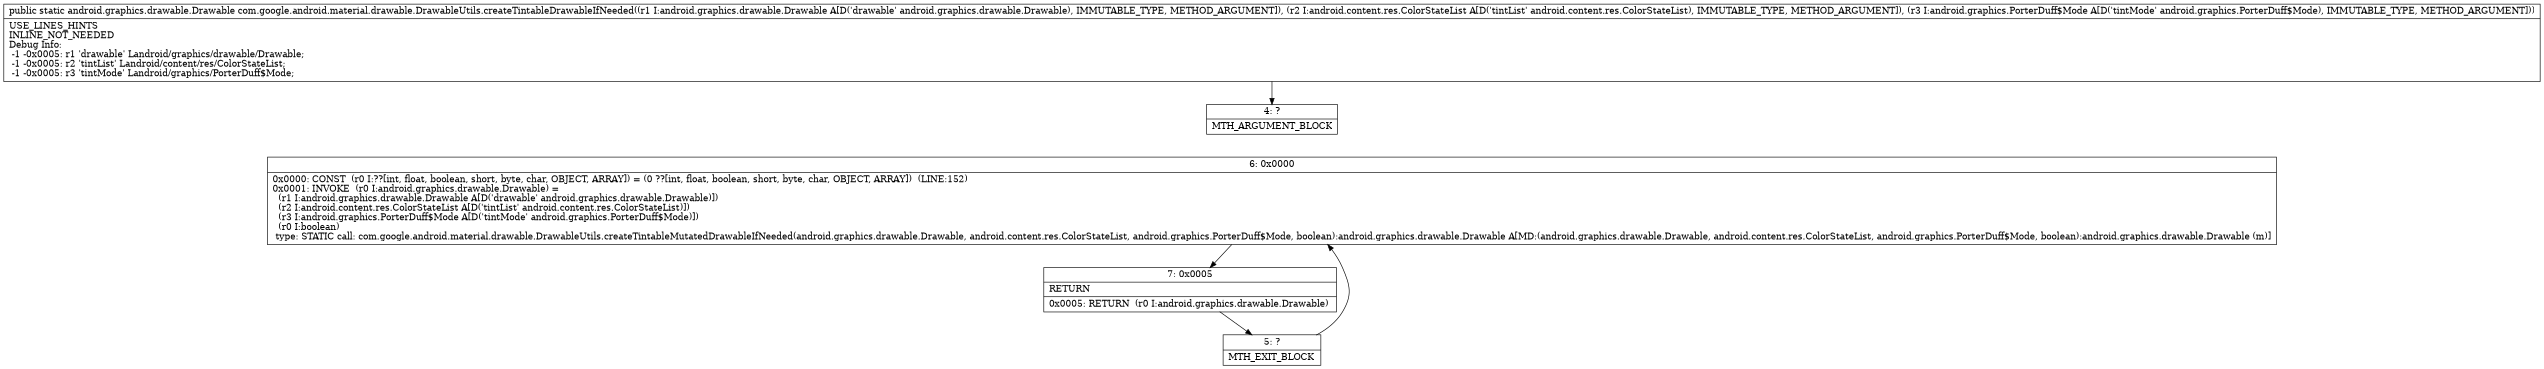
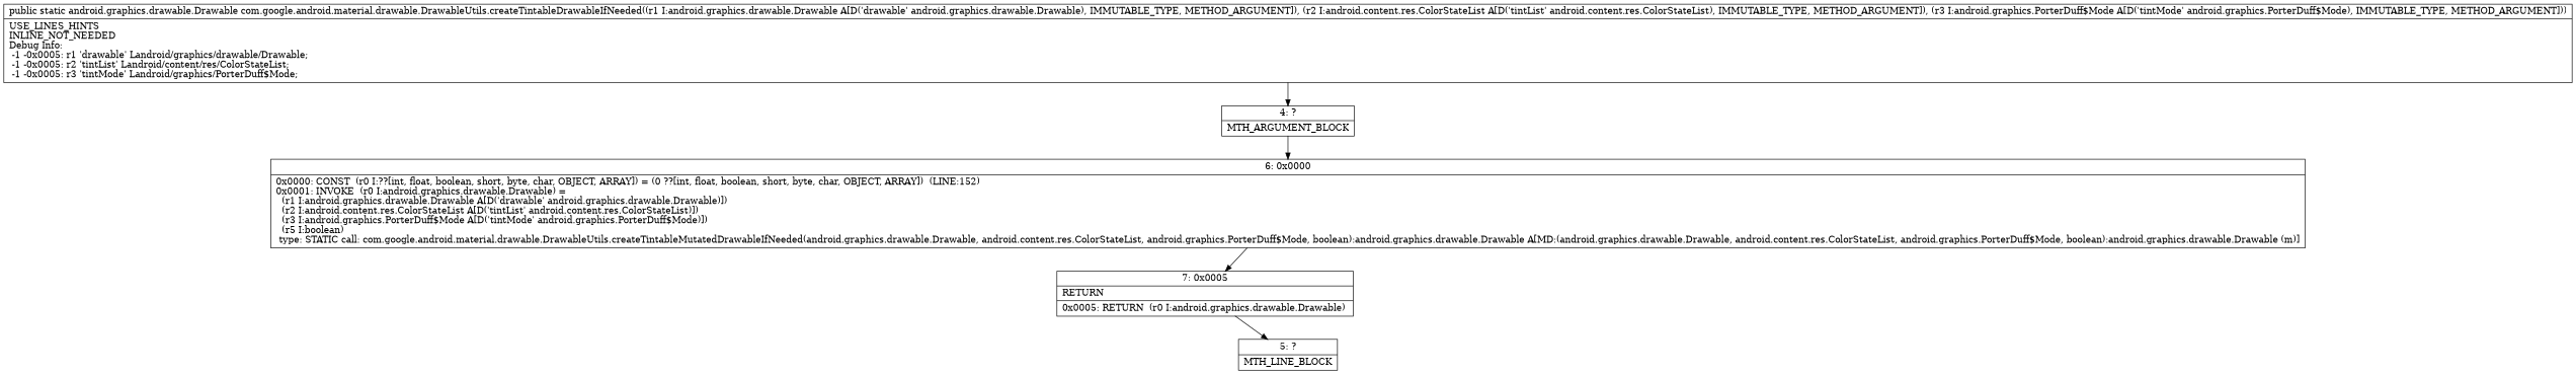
  digraph {
    node [shape=record]
    n1 [label="{4\:\ ?|MTH_ARGUMENT_BLOCK\l}"]
-   n2 [label="{6\:\ 0x0000|0x0000: CONST  (r0 I:??[int, float, boolean, short, byte, char, OBJECT, ARRAY]) = (0 ??[int, float, boolean, short, byte, char, OBJECT, ARRAY])  (LINE:152)\l0x0001: INVOKE  (r0 I:android.graphics.drawable.Drawable) = \l  (r1 I:android.graphics.drawable.Drawable A[D('drawable' android.graphics.drawable.Drawable)])\l  (r2 I:android.content.res.ColorStateList A[D('tintList' android.content.res.ColorStateList)])\l  (r3 I:android.graphics.PorterDuff$Mode A[D('tintMode' android.graphics.PorterDuff$Mode)])\l  (r0 I:boolean)\l type: STATIC call: com.google.android.material.drawable.DrawableUtils.createTintableMutatedDrawableIfNeeded(android.graphics.drawable.Drawable, android.content.res.ColorStateList, android.graphics.PorterDuff$Mode, boolean):android.graphics.drawable.Drawable A[MD:(android.graphics.drawable.Drawable, android.content.res.ColorStateList, android.graphics.PorterDuff$Mode, boolean):android.graphics.drawable.Drawable (m)]\l}"]
+   n2 [label="{6\:\ 0x0000|0x0000: CONST  (r0 I:??[int, float, boolean, short, byte, char, OBJECT, ARRAY]) = (0 ??[int, float, boolean, short, byte, char, OBJECT, ARRAY])  (LINE:152)\l0x0001: INVOKE  (r0 I:android.graphics.drawable.Drawable) = \l  (r1 I:android.graphics.drawable.Drawable A[D('drawable' android.graphics.drawable.Drawable)])\l  (r2 I:android.content.res.ColorStateList A[D('tintList' android.content.res.ColorStateList)])\l  (r3 I:android.graphics.PorterDuff$Mode A[D('tintMode' android.graphics.PorterDuff$Mode)])\l  (r5 I:boolean)\l type: STATIC call: com.google.android.material.drawable.DrawableUtils.createTintableMutatedDrawableIfNeeded(android.graphics.drawable.Drawable, android.content.res.ColorStateList, android.graphics.PorterDuff$Mode, boolean):android.graphics.drawable.Drawable A[MD:(android.graphics.drawable.Drawable, android.content.res.ColorStateList, android.graphics.PorterDuff$Mode, boolean):android.graphics.drawable.Drawable (m)]\l}"]
    n3 [label="{7\:\ 0x0005|RETURN\l|0x0005: RETURN  (r0 I:android.graphics.drawable.Drawable) \l}"]
-   n4 [label="{5\:\ ?|MTH_EXIT_BLOCK\l}"]
+   n4 [label="{5\:\ ?|MTH_LINE_BLOCK\l}"]
    n5 [label="{public static android.graphics.drawable.Drawable com.google.android.material.drawable.DrawableUtils.createTintableDrawableIfNeeded((r1 I:android.graphics.drawable.Drawable A[D('drawable' android.graphics.drawable.Drawable), IMMUTABLE_TYPE, METHOD_ARGUMENT]), (r2 I:android.content.res.ColorStateList A[D('tintList' android.content.res.ColorStateList), IMMUTABLE_TYPE, METHOD_ARGUMENT]), (r3 I:android.graphics.PorterDuff$Mode A[D('tintMode' android.graphics.PorterDuff$Mode), IMMUTABLE_TYPE, METHOD_ARGUMENT]))  | USE_LINES_HINTS\lINLINE_NOT_NEEDED\lDebug Info:\l  \-1 \-0x0005: r1 'drawable' Landroid\/graphics\/drawable\/Drawable;\l  \-1 \-0x0005: r2 'tintList' Landroid\/content\/res\/ColorStateList;\l  \-1 \-0x0005: r3 'tintMode' Landroid\/graphics\/PorterDuff$Mode;\l}"]
-   n4 -> n2
+   n1 -> n2
    n2 -> n3
    n3 -> n4
    n5 -> n1
  }
